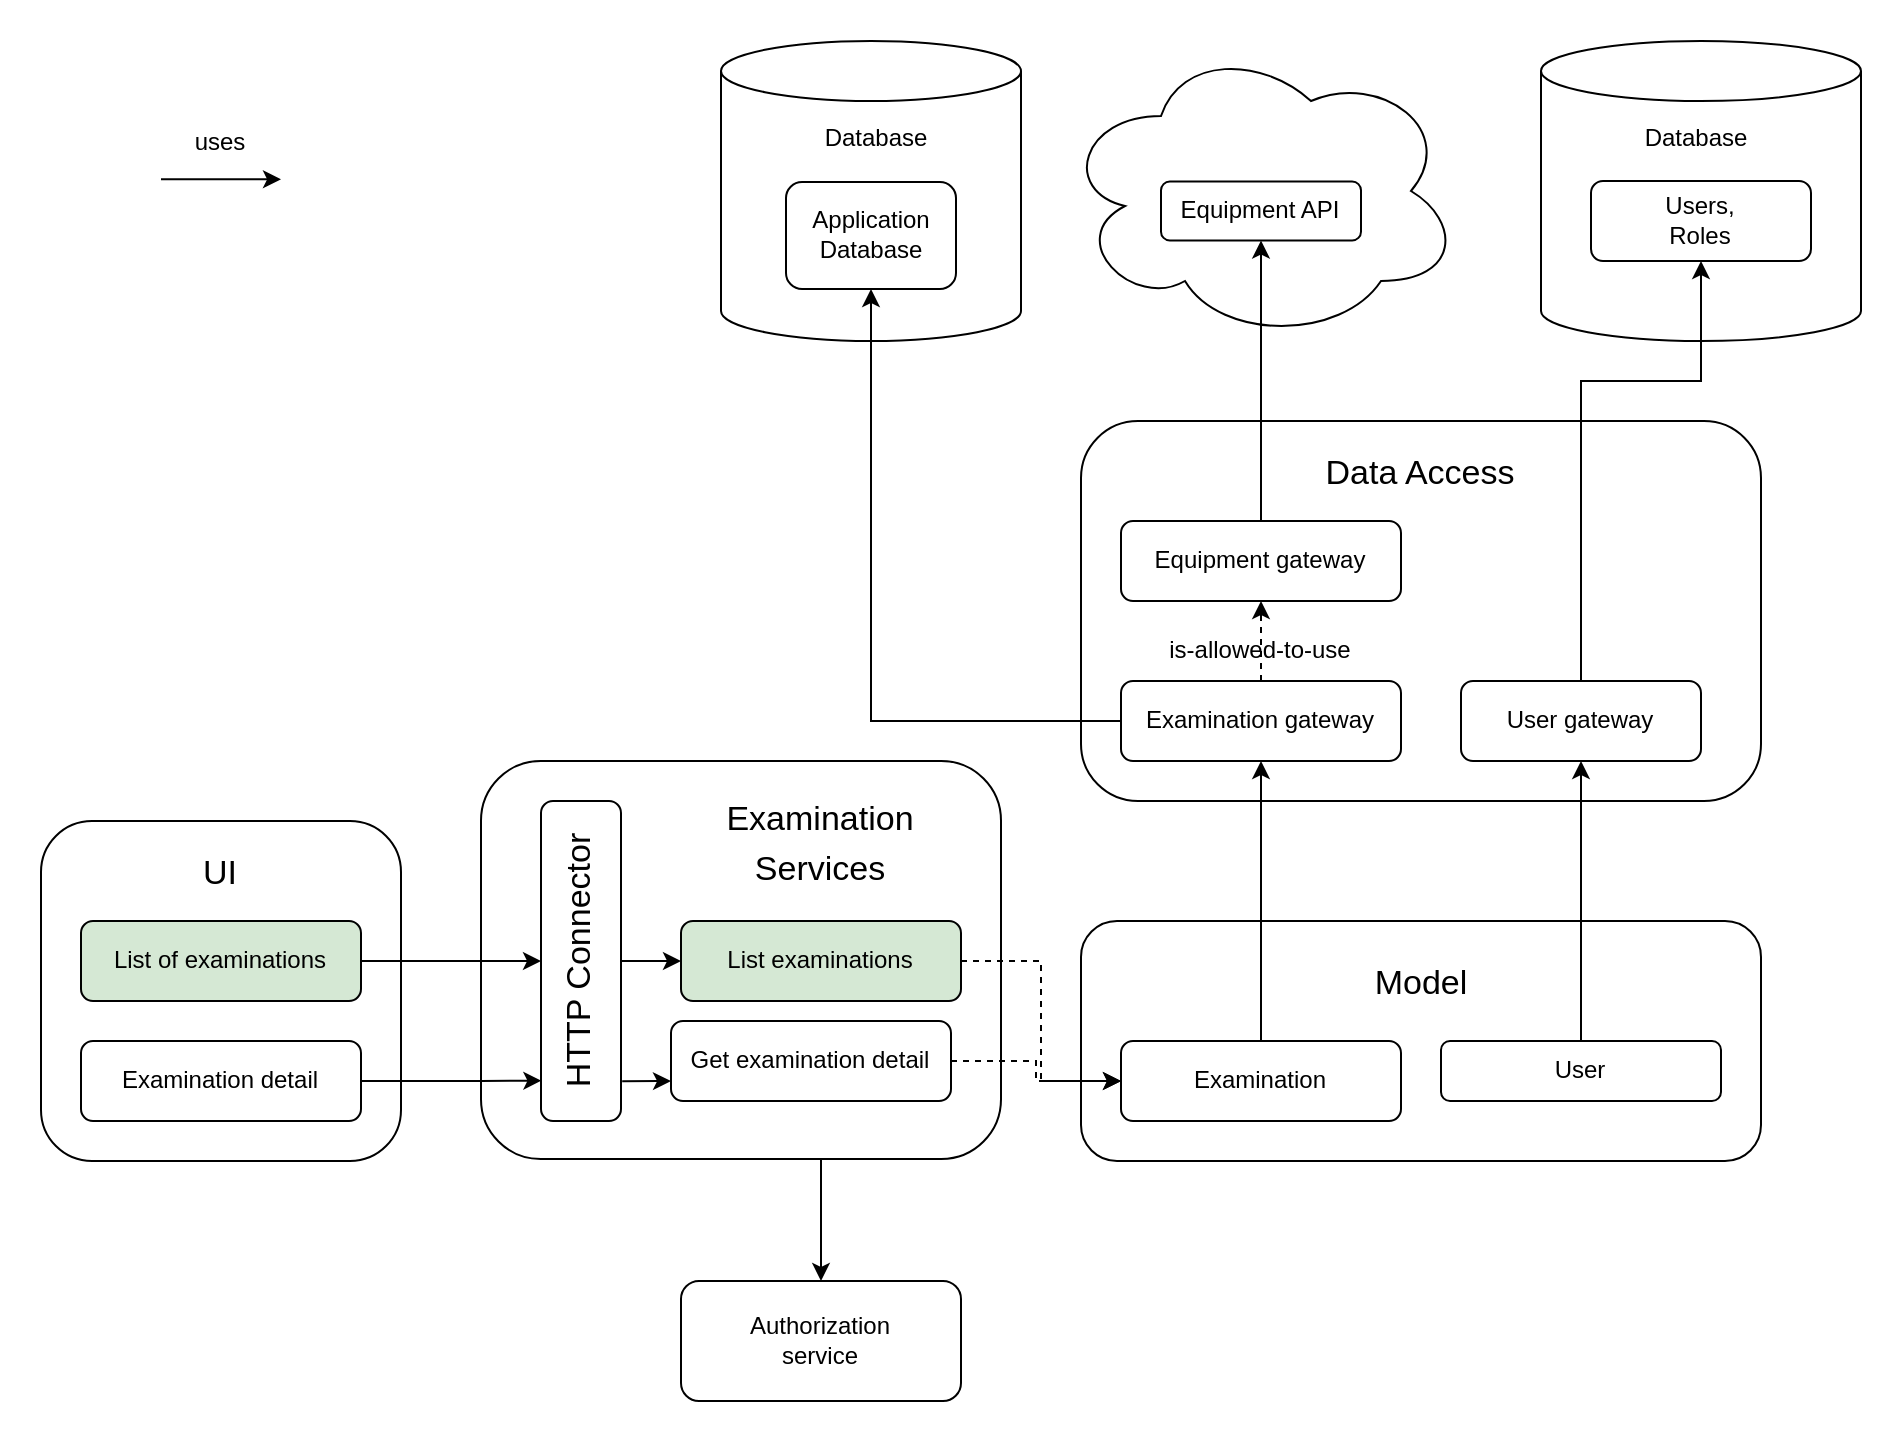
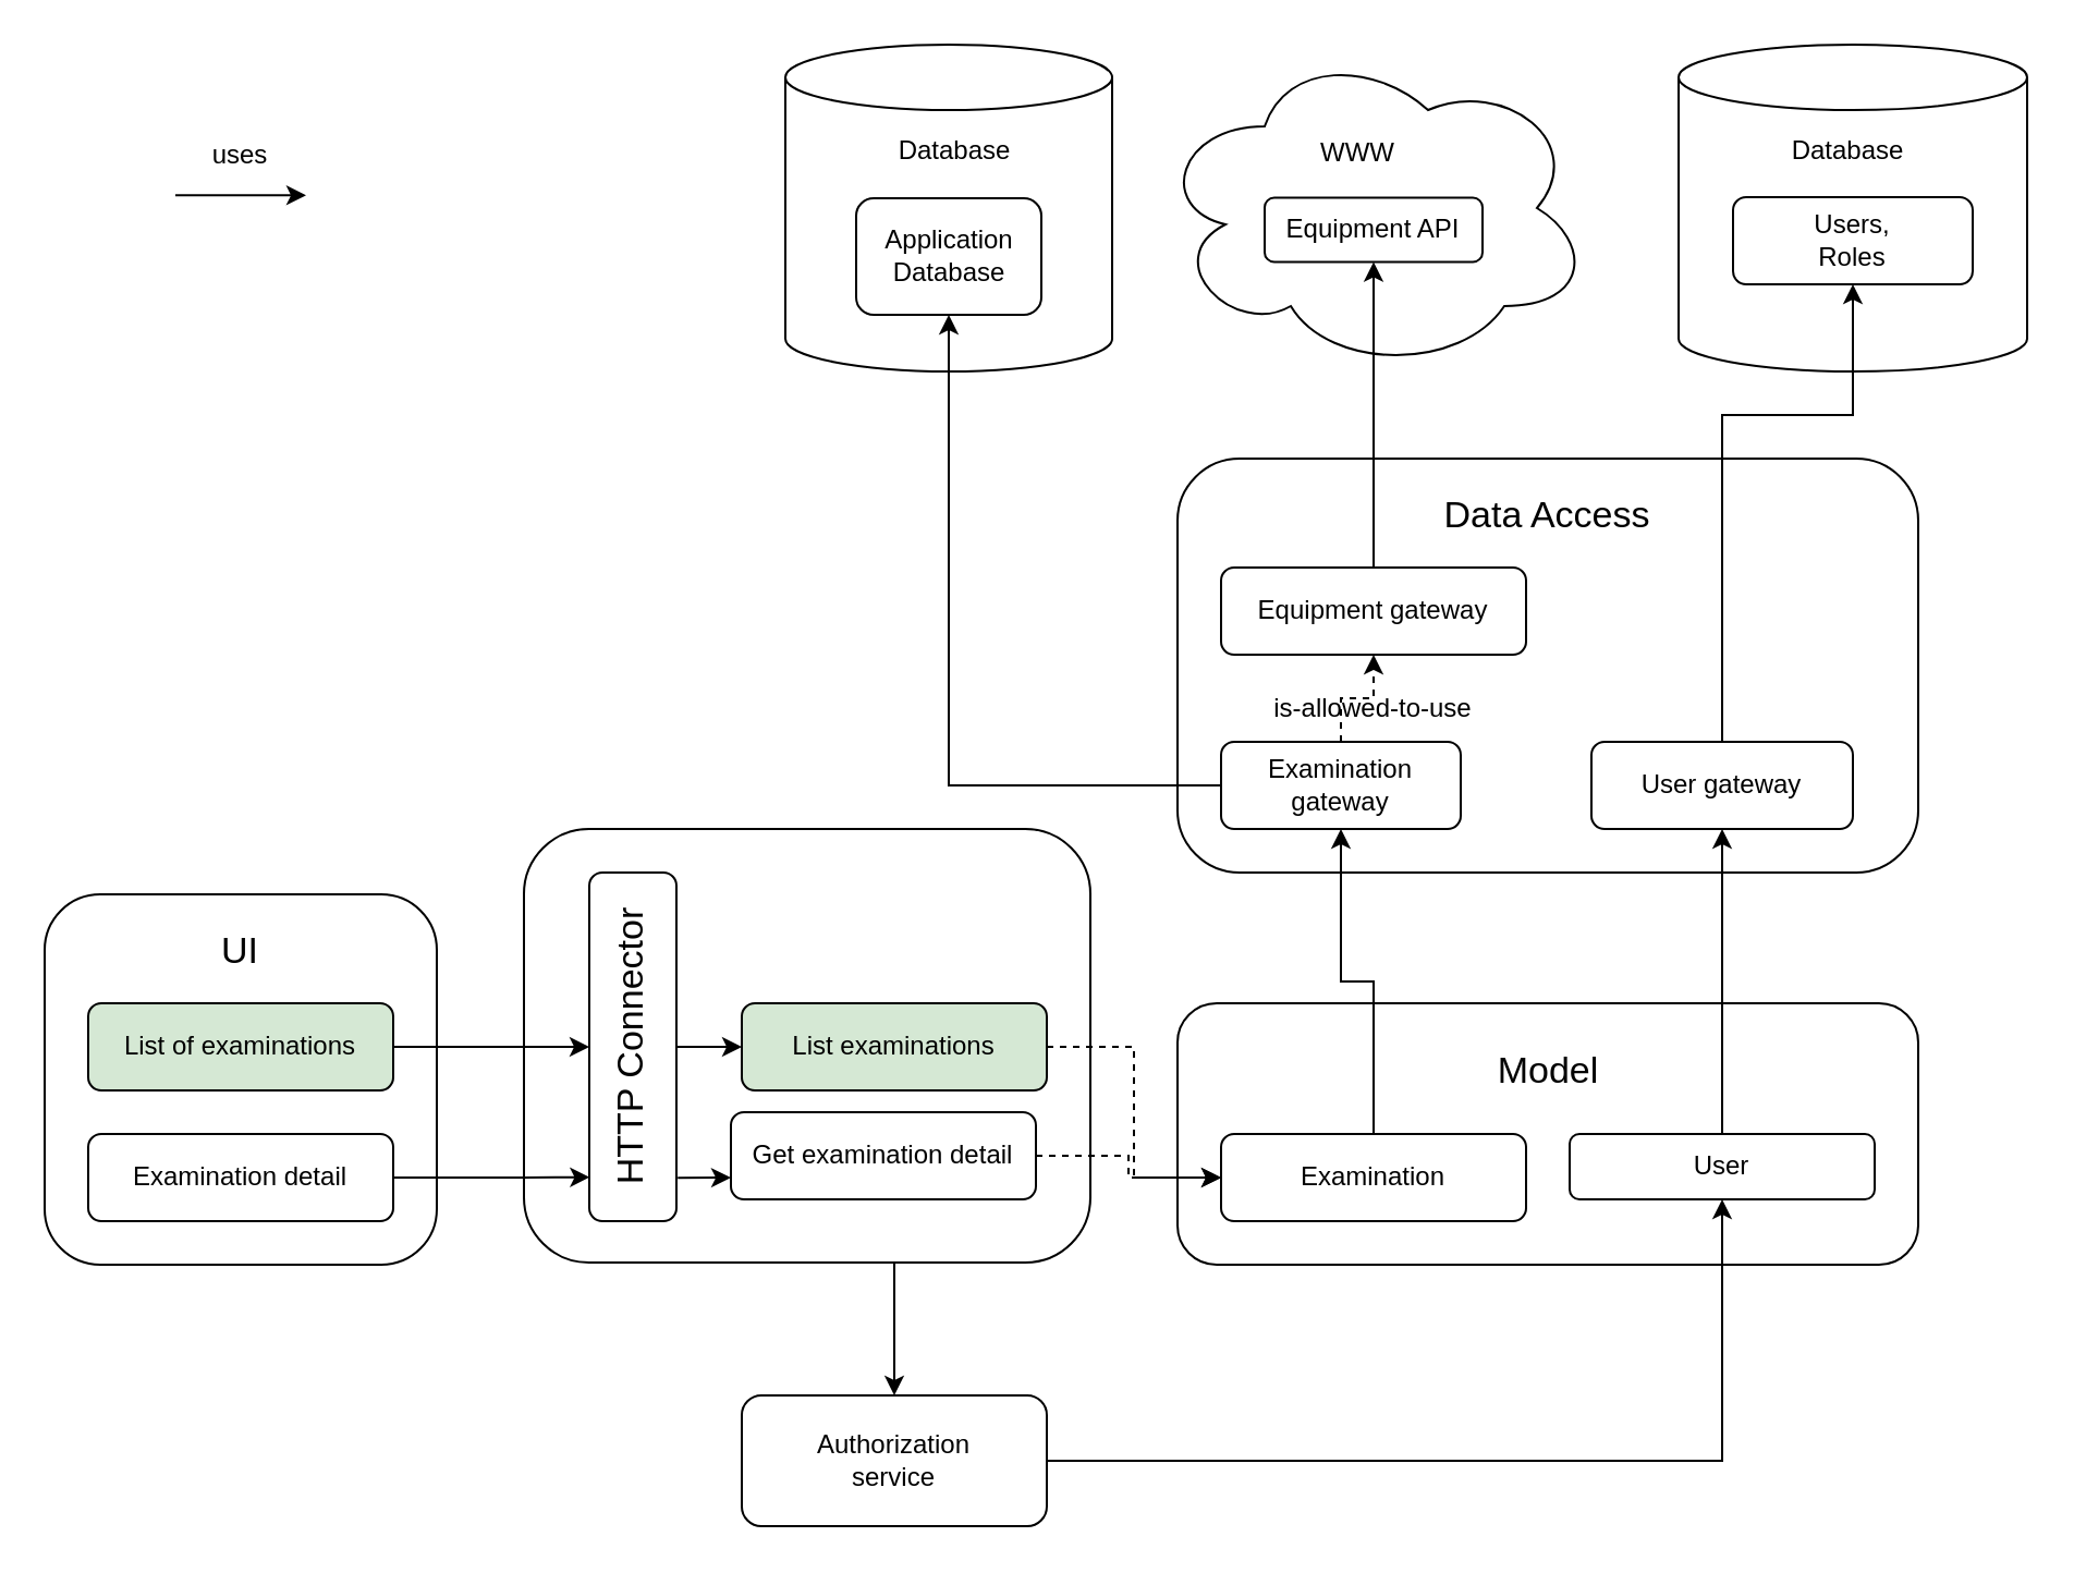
  <mxCell id="0" />
  <mxCell id="1" parent="0" />
  <mxCell id="2" value="" style="rounded=1;whiteSpace=wrap;html=1;" parent="1" vertex="1"><mxGeometry x="540" y="460" width="340" height="120" as="geometry" /></mxCell>
  <mxCell id="3" style="edgeStyle=elbowEdgeStyle;rounded=0;orthogonalLoop=1;jettySize=auto;elbow=vertical;html=1;" edge="1" parent="1" source="4" target="9"><mxGeometry relative="1" as="geometry"><Array as="points"><mxPoint x="410" y="600" /></Array></mxGeometry></mxCell>
  <mxCell id="4" value="" style="rounded=1;whiteSpace=wrap;html=1;" parent="1" vertex="1"><mxGeometry x="240" y="380" width="260" height="199" as="geometry" /></mxCell>
- <mxCell id="5" value="&lt;font style=&quot;font-size: 17px&quot;&gt;Examination&lt;br&gt;Services&lt;/font&gt;" style="text;html=1;strokeColor=none;fillColor=none;align=center;verticalAlign=middle;whiteSpace=wrap;rounded=0;fontSize=20;" parent="1" vertex="1"><mxGeometry x="350" y="400" width="120" height="40" as="geometry" /></mxCell>
  <mxCell id="6" style="edgeStyle=orthogonalEdgeStyle;rounded=0;orthogonalLoop=1;jettySize=auto;html=1;dashed=1;" parent="1" source="7" target="19" edge="1"><mxGeometry relative="1" as="geometry" /></mxCell>
  <mxCell id="7" value="Get examination detail" style="rounded=1;whiteSpace=wrap;html=1;" parent="1" vertex="1"><mxGeometry x="335" y="510" width="140" height="40" as="geometry" /></mxCell>
+ <mxCell id="8" style="edgeStyle=orthogonalEdgeStyle;rounded=0;orthogonalLoop=1;jettySize=auto;html=1;" parent="1" source="9" target="18" edge="1"><mxGeometry relative="1" as="geometry" /></mxCell>
  <mxCell id="9" value="Authorization&lt;br&gt;service" style="rounded=1;whiteSpace=wrap;html=1;" parent="1" vertex="1"><mxGeometry x="340" y="640" width="140" height="60" as="geometry" /></mxCell>
  <mxCell id="10" value="" style="rounded=1;whiteSpace=wrap;html=1;" parent="1" vertex="1"><mxGeometry x="20" y="410" width="180" height="170" as="geometry" /></mxCell>
  <mxCell id="11" style="edgeStyle=orthogonalEdgeStyle;rounded=0;orthogonalLoop=1;jettySize=auto;html=1;" edge="1" parent="1" source="12" target="46"><mxGeometry relative="1" as="geometry" /></mxCell>
  <mxCell id="12" value="List of examinations" style="rounded=1;whiteSpace=wrap;html=1;fillColor=#d5e8d4;" parent="1" vertex="1"><mxGeometry x="40" y="460" width="140" height="40" as="geometry" /></mxCell>
  <mxCell id="13" style="edgeStyle=orthogonalEdgeStyle;rounded=0;orthogonalLoop=1;jettySize=auto;html=1;entryX=0.126;entryY=0.005;entryDx=0;entryDy=0;entryPerimeter=0;" edge="1" parent="1" source="14" target="46"><mxGeometry relative="1" as="geometry"><Array as="points"><mxPoint x="240" y="540" /><mxPoint x="240" y="540" /></Array></mxGeometry></mxCell>
  <mxCell id="14" value="Examination detail" style="rounded=1;whiteSpace=wrap;html=1;" parent="1" vertex="1"><mxGeometry x="40" y="520" width="140" height="40" as="geometry" /></mxCell>
  <mxCell id="15" value="&lt;font style=&quot;font-size: 17px&quot;&gt;UI&lt;/font&gt;" style="text;html=1;strokeColor=none;fillColor=none;align=center;verticalAlign=middle;whiteSpace=wrap;rounded=0;fontSize=20;" parent="1" vertex="1"><mxGeometry x="30" y="420" width="160" height="30" as="geometry" /></mxCell>
  <mxCell id="16" style="edgeStyle=orthogonalEdgeStyle;rounded=0;orthogonalLoop=1;jettySize=auto;html=1;dashed=1;" parent="1" source="17" target="19" edge="1"><mxGeometry relative="1" as="geometry"><Array as="points"><mxPoint x="520" y="480" /><mxPoint x="520" y="540" /></Array></mxGeometry></mxCell>
  <mxCell id="17" value="List examinations" style="rounded=1;whiteSpace=wrap;html=1;fillColor=#d5e8d4;" parent="1" vertex="1"><mxGeometry x="340" y="460" width="140" height="40" as="geometry" /></mxCell>
  <mxCell id="18" value="User" style="rounded=1;whiteSpace=wrap;html=1;" parent="1" vertex="1"><mxGeometry x="720" y="520" width="140" height="30" as="geometry" /></mxCell>
  <mxCell id="19" value="Examination" style="rounded=1;whiteSpace=wrap;html=1;" parent="1" vertex="1"><mxGeometry x="560" y="520" width="140" height="40" as="geometry" /></mxCell>
  <mxCell id="20" value="&lt;font style=&quot;font-size: 17px&quot;&gt;Model&lt;/font&gt;" style="text;html=1;strokeColor=none;fillColor=none;align=center;verticalAlign=middle;whiteSpace=wrap;rounded=0;fontSize=20;" parent="1" vertex="1"><mxGeometry x="583.75" y="470" width="252.5" height="40" as="geometry" /></mxCell>
  <mxCell id="21" value="" style="shape=cylinder3;whiteSpace=wrap;html=1;boundedLbl=1;backgroundOutline=1;size=15;fontSize=35;" parent="1" vertex="1"><mxGeometry x="360" y="20" width="150" height="150" as="geometry" /></mxCell>
  <mxCell id="22" value="Database" style="text;html=1;strokeColor=none;fillColor=none;align=center;verticalAlign=middle;whiteSpace=wrap;rounded=0;fontSize=12;" parent="1" vertex="1"><mxGeometry x="417.5" y="59" width="40" height="20" as="geometry" /></mxCell>
  <mxCell id="23" value="Application Database" style="rounded=1;whiteSpace=wrap;html=1;fontSize=12;" parent="1" vertex="1"><mxGeometry x="392.5" y="90.5" width="85" height="53.5" as="geometry" /></mxCell>
  <mxCell id="24" value="" style="rounded=1;whiteSpace=wrap;html=1;" parent="1" vertex="1"><mxGeometry x="540" y="210" width="340" height="190" as="geometry" /></mxCell>
  <mxCell id="25" value="User gateway" style="rounded=1;whiteSpace=wrap;html=1;" parent="1" vertex="1"><mxGeometry x="730" y="340" width="120" height="40" as="geometry" /></mxCell>
  <mxCell id="26" style="edgeStyle=orthogonalEdgeStyle;rounded=0;orthogonalLoop=1;jettySize=auto;html=1;exitX=0.5;exitY=0;exitDx=0;exitDy=0;entryX=0.5;entryY=1;entryDx=0;entryDy=0;dashed=1;" parent="1" source="28" target="42" edge="1"><mxGeometry relative="1" as="geometry" /></mxCell>
  <mxCell id="27" style="edgeStyle=orthogonalEdgeStyle;rounded=0;orthogonalLoop=1;jettySize=auto;html=1;exitX=0;exitY=0.5;exitDx=0;exitDy=0;entryX=0.5;entryY=1;entryDx=0;entryDy=0;" parent="1" source="28" target="23" edge="1"><mxGeometry relative="1" as="geometry" /></mxCell>
- <mxCell id="28" value="Examination gateway" style="rounded=1;whiteSpace=wrap;html=1;" parent="1" vertex="1"><mxGeometry x="560" y="340" width="140" height="40" as="geometry" /></mxCell>
+ <mxCell id="28" value="Examination gateway" style="rounded=1;whiteSpace=wrap;html=1;" parent="1" vertex="1"><mxGeometry x="560" y="340" width="110" height="40" as="geometry" /></mxCell>
  <mxCell id="29" value="&lt;font style=&quot;font-size: 17px&quot;&gt;Data Access&lt;/font&gt;" style="text;html=1;strokeColor=none;fillColor=none;align=center;verticalAlign=middle;whiteSpace=wrap;rounded=0;fontSize=20;" parent="1" vertex="1"><mxGeometry x="590" y="220" width="240" height="30" as="geometry" /></mxCell>
  <mxCell id="30" style="edgeStyle=orthogonalEdgeStyle;rounded=0;orthogonalLoop=1;jettySize=auto;html=1;exitX=0.5;exitY=0;exitDx=0;exitDy=0;entryX=0.5;entryY=1;entryDx=0;entryDy=0;" parent="1" source="19" target="28" edge="1"><mxGeometry relative="1" as="geometry" /></mxCell>
  <mxCell id="31" style="edgeStyle=orthogonalEdgeStyle;rounded=0;orthogonalLoop=1;jettySize=auto;html=1;exitX=0.5;exitY=0;exitDx=0;exitDy=0;" parent="1" source="18" target="25" edge="1"><mxGeometry relative="1" as="geometry" /></mxCell>
  <mxCell id="32" value="" style="ellipse;shape=cloud;whiteSpace=wrap;html=1;" parent="1" vertex="1"><mxGeometry x="530" y="20" width="200" height="150" as="geometry" /></mxCell>
  <mxCell id="33" value="Equipment API" style="rounded=1;whiteSpace=wrap;html=1;fontSize=12;" parent="1" vertex="1"><mxGeometry x="580" y="90.25" width="100" height="29.5" as="geometry" /></mxCell>
+ <mxCell id="34" value="WWW" style="text;html=1;strokeColor=none;fillColor=none;align=center;verticalAlign=middle;whiteSpace=wrap;rounded=0;fontSize=12;" parent="1" vertex="1"><mxGeometry x="602.5" y="60" width="40" height="20" as="geometry" /></mxCell>
  <mxCell id="35" style="edgeStyle=orthogonalEdgeStyle;rounded=0;orthogonalLoop=1;jettySize=auto;html=1;exitX=0.5;exitY=1;exitDx=0;exitDy=0;" parent="1" source="33" target="33" edge="1"><mxGeometry relative="1" as="geometry" /></mxCell>
  <mxCell id="36" value="" style="shape=cylinder3;whiteSpace=wrap;html=1;boundedLbl=1;backgroundOutline=1;size=15;fontSize=35;" parent="1" vertex="1"><mxGeometry x="770" y="20" width="160" height="150" as="geometry" /></mxCell>
  <mxCell id="37" value="Database" style="text;html=1;strokeColor=none;fillColor=none;align=center;verticalAlign=middle;whiteSpace=wrap;rounded=0;fontSize=12;" parent="1" vertex="1"><mxGeometry x="827.5" y="59" width="40" height="20" as="geometry" /></mxCell>
  <mxCell id="38" value="Users,&lt;br style=&quot;font-size: 12px;&quot;&gt;Roles" style="rounded=1;whiteSpace=wrap;html=1;fontSize=12;" parent="1" vertex="1"><mxGeometry x="795" y="90" width="110" height="40" as="geometry" /></mxCell>
  <mxCell id="39" value="" style="endArrow=classic;html=1;" parent="1" edge="1"><mxGeometry width="50" height="50" relative="1" as="geometry"><mxPoint x="80" y="89.17" as="sourcePoint" /><mxPoint x="140" y="89.17" as="targetPoint" /></mxGeometry></mxCell>
  <mxCell id="40" value="uses" style="text;html=1;strokeColor=none;fillColor=none;align=center;verticalAlign=middle;whiteSpace=wrap;rounded=0;" parent="1" vertex="1"><mxGeometry x="90" y="61.17" width="40" height="20" as="geometry" /></mxCell>
  <mxCell id="41" style="edgeStyle=orthogonalEdgeStyle;rounded=0;orthogonalLoop=1;jettySize=auto;html=1;exitX=0.5;exitY=0;exitDx=0;exitDy=0;entryX=0.5;entryY=1;entryDx=0;entryDy=0;" parent="1" source="42" target="33" edge="1"><mxGeometry relative="1" as="geometry" /></mxCell>
  <mxCell id="42" value="Equipment gateway" style="rounded=1;whiteSpace=wrap;html=1;" parent="1" vertex="1"><mxGeometry x="560" y="260" width="140" height="40" as="geometry" /></mxCell>
  <mxCell id="43" value="is-allowed-to-use" style="text;html=1;strokeColor=none;fillColor=none;align=center;verticalAlign=middle;whiteSpace=wrap;rounded=0;" parent="1" vertex="1"><mxGeometry x="575" y="320" width="110" height="10.5" as="geometry" /></mxCell>
  <mxCell id="44" style="edgeStyle=orthogonalEdgeStyle;rounded=0;orthogonalLoop=1;jettySize=auto;html=1;" edge="1" parent="1" source="46" target="17"><mxGeometry relative="1" as="geometry" /></mxCell>
  <mxCell id="45" style="edgeStyle=elbowEdgeStyle;rounded=0;orthogonalLoop=1;jettySize=auto;html=1;exitX=0.124;exitY=1.015;exitDx=0;exitDy=0;exitPerimeter=0;elbow=vertical;" edge="1" parent="1" source="46" target="7"><mxGeometry relative="1" as="geometry" /></mxCell>
  <mxCell id="46" value="" style="rounded=1;whiteSpace=wrap;html=1;rotation=-90;" parent="1" vertex="1"><mxGeometry x="210" y="460" width="160" height="40" as="geometry" /></mxCell>
  <mxCell id="47" value="&lt;font style=&quot;font-size: 17px&quot;&gt;HTTP Connector&lt;br&gt;&lt;/font&gt;" style="text;html=1;strokeColor=none;fillColor=none;align=center;verticalAlign=middle;whiteSpace=wrap;rounded=0;rotation=270;" parent="1" vertex="1"><mxGeometry x="210" y="470" width="160" height="20" as="geometry" /></mxCell>
  <mxCell id="48" style="edgeStyle=orthogonalEdgeStyle;rounded=0;orthogonalLoop=1;jettySize=auto;elbow=vertical;html=1;" edge="1" parent="1" source="25" target="38"><mxGeometry relative="1" as="geometry"><Array as="points"><mxPoint x="790" y="190" /><mxPoint x="850" y="190" /></Array></mxGeometry></mxCell>
